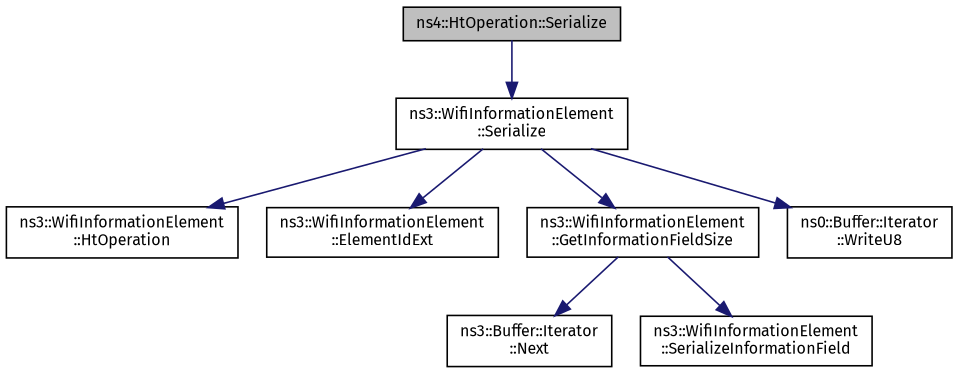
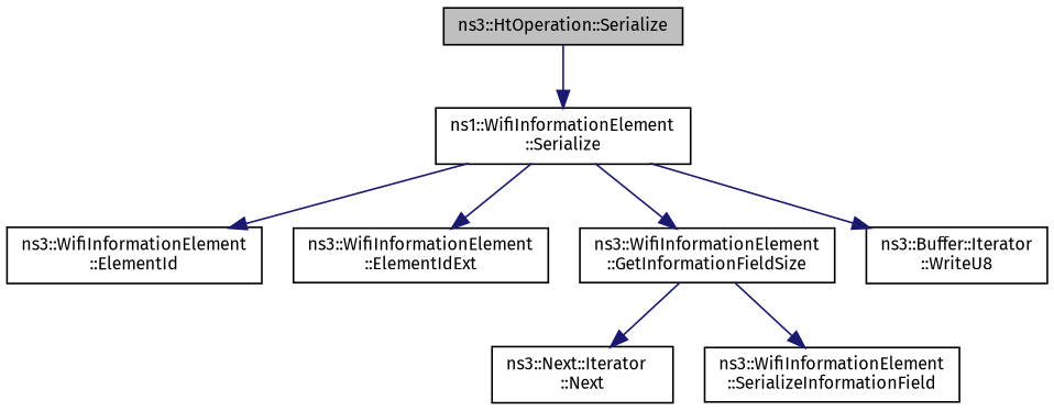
  digraph {
    fontname="Fira Sans"
    rankdir=TB
    node [color=black fillcolor=white fontname="Fira Sans" fontsize=10 shape=record style=filled]
    edge [color=midnightblue fontname="Fira Sans" fontsize=10 labelfontname=Helvetica labelfontsize=10 style=solid]
-   n1 [fillcolor=grey75 fontcolor=black height=0.2 label="ns4::HtOperation::Serialize" width=0.4]
-   n2 [height=0.2 label="ns3::WifiInformationElement\l::Serialize" width=0.4]
-   n3 [height=0.2 label="ns3::WifiInformationElement\l::HtOperation" width=0.4]
+   n1 [fillcolor=grey75 fontcolor=black height=0.2 label="ns3::HtOperation::Serialize" width=0.4]
+   n2 [height=0.2 label="ns1::WifiInformationElement\l::Serialize" width=0.4]
+   n3 [height=0.2 label="ns3::WifiInformationElement\l::ElementId" width=0.4]
    n4 [height=0.2 label="ns3::WifiInformationElement\l::ElementIdExt" width=0.4]
    n5 [height=0.2 label="ns3::WifiInformationElement\l::GetInformationFieldSize" width=0.4]
-   n6 [height=0.2 label="ns0::Buffer::Iterator\l::WriteU8" width=0.4]
-   n7 [height=0.2 label="ns3::Buffer::Iterator\l::Next" width=0.4]
+   n6 [height=0.2 label="ns3::Buffer::Iterator\l::WriteU8" width=0.4]
+   n7 [height=0.2 label="ns3::Next::Iterator\l::Next" width=0.4]
    n8 [height=0.2 label="ns3::WifiInformationElement\l::SerializeInformationField" width=0.4]
    n1 -> n2
    n2 -> n3
    n2 -> n4
    n2 -> n5
    n2 -> n6
    n5 -> n7
    n5 -> n8
  }
